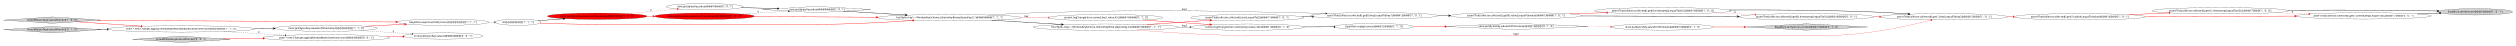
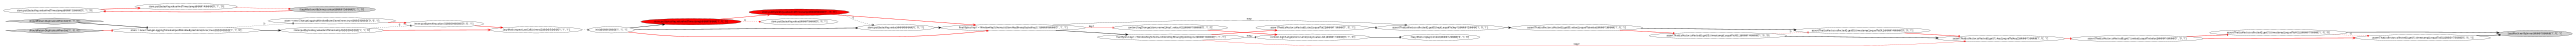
  digraph {
    fontname="Noto Sans"
    rankdir=LR
    node [fillcolor=white fontname="Noto Sans" shape=ellipse style=filled]
    edge [arrowhead=vee color=red fontname="Noto Sans" style=bold]
    n1 [label="assertThat(collector.collected().get(1).timestamp(),equalTo(0L))@@@17@@@['0', '0', '1']"]
    n2 [fillcolor=lightgray label="EasyMock.verify(inner)@@@18@@@['1', '0', '1']"]
    n3 [label="assertThat(collector.collected().get(0).value(),equalTo(value))@@@13@@@['1', '0', '1']"]
    n4 [label="assertThat(collector.collected().get(0).timestamp(),equalTo(0L))@@@14@@@['0', '0', '1']"]
    n5 [label="assertThat(collector.collected().get(0).timestamp(),equalTo(42L))@@@14@@@['1', '0', '0']"]
    n6 [label="assertThat(collector.collected().get(1).key(),equalTo(key2))@@@15@@@['1', '0', '1']"]
    n7 [fillcolor=red label="store.put(bytesKey,valueAndTimestamp)@@@8@@@['1', '0', '0']"]
    n8 [label="final Bytes key1 = WindowKeySchema.toStoreKeyBinary(bytesKey,0,1)@@@9@@@['1', '1', '1']"]
-   n9 [label="store.put(bytesKey,value)@@@8@@@['0', '0', '1']" shape=diamond]
+   n9 [label="store.put(bytesKey,value)@@@8@@@['0', '0', '1']"]
    n10 [label="assertThat(collector.collected().get(0).key(),equalTo(key1))@@@12@@@['1', '0', '1']"]
    n11 [label="final Bytes key2 = WindowKeySchema.toStoreKeyBinary(bytesKey,0,2)@@@10@@@['1', '1', '1']"]
    n12 [label="context.logChange(store.name(),key1,value,42L)@@@10@@@['0', '1', '0']"]
    n13 [label="assertThat(collector.collected().size(),equalTo(2))@@@11@@@['1', '0', '1']"]
    n14 [label="assertThat(collector.collected().get(1).timestamp(),equalTo(42L))@@@17@@@['1', '0', '0']"]
    n15 [label="assertThat(collector.collected().get(1).value(),equalTo(value))@@@16@@@['1', '0', '1']"]
    n16 [label="store = new ChangeLoggingWindowBytesStore(inner,true)@@@3@@@['0', '0', '1']"]
    n17 [label="inner.put(bytesKey,value,0)@@@4@@@['0', '0', '1']"]
    n18 [label="EasyMock.expectLastCall().times(2)@@@5@@@['1', '1', '1']"]
    n19 [label="init()@@@6@@@['1', '1', '1']"]
    n20 [fillcolor=red label="store.put(bytesKey,valueAndTimestamp)@@@7@@@['1', '0', '0']"]
    n21 [label="store.put(bytesKey,value)@@@7@@@['0', '0', '1']"]
    n22 [label="context.logChange(store.name(),key2,value,42L)@@@11@@@['0', '1', '0']"]
    n23 [fillcolor=lightgray label="shouldRetainDuplicatesWhenSet['0', '1', '0']" shape=diamond]
    n24 [label="store = new ChangeLoggingTimestampedWindowBytesStore(inner,true)@@@3@@@['1', '1', '0']"]
    n25 [label="inner.put(bytesKey,valueAndTimestamp,0)@@@4@@@['1', '1', '0']"]
-   n26 [label="store.put(bytesKey,valueAndTimestamp)@@@13@@@['0', '1', '0']" shape=diamond]
+   n26 [label="store.put(bytesKey,valueAndTimestamp)@@@13@@@['0', '1', '0']"]
    n27 [label="store.put(bytesKey,valueAndTimestamp)@@@14@@@['0', '1', '0']"]
-   n28 [fillcolor=lightgray label="EasyMock.verify(inner,context)@@@15@@@['0', '1', '0']" shape=diamond]
+   n28 [fillcolor=lightgray label="EasyMock.verify(inner,context)@@@15@@@['0', '1', '0']"]
    n29 [label="EasyMock.replay(context)@@@12@@@['0', '1', '0']"]
    n30 [fillcolor=lightgray label="shouldRetainDuplicatesWhenSet['1', '0', '0']" shape=diamond]
-   n31 [fillcolor=lightgray label="shouldRetainDuplicatesWhenSet['0', '0', '1']" shape=diamond]
    n1 -> n2 [arrowhead=dot color=black]
    n3 -> n4 [color=black]
    n3 -> n5 [arrowhead=tee]
    n4 -> n6 [arrowhead=tee]
    n5 -> n4 [arrowhead=tee label=0 style=dashed]
    n5 -> n6 [color=black]
    n6 -> n15 [arrowhead=tee]
    n7 -> n8
    n7 -> n9 [color=black label=0 style=dashed]
    n8 -> n10 [color=black label=key1 style=solid]
    n8 -> n11 [color=black]
    n8 -> n12 [arrowhead=tee label=key1 style=solid]
    n9 -> n8 [color=black]
    n10 -> n3 [color=black]
    n11 -> n6 [arrowhead=dot label=key2 style=solid]
    n11 -> n13
    n11 -> n22 [arrowhead=tee color=black label=key2 style=solid]
    n12 -> n22
    n13 -> n10 [arrowhead=tee color=black]
    n14 -> n1 [arrowhead=dot label=0 style=dashed]
    n14 -> n2 [color=black]
    n15 -> n1
    n15 -> n14 [arrowhead=tee]
    n16 -> n17 [arrowhead=dot]
-   n30 -> n18
+   n17 -> n18
    n18 -> n19 [arrowhead=tee color=black style=dashed]
    n19 -> n8 [arrowhead=dot]
    n19 -> n20 [color=black]
    n20 -> n7
    n20 -> n21 [arrowhead=dot label=0 style=dashed]
-   n21 -> n9 [arrowhead=dot color=black]
+   n19 -> n9 [arrowhead=dot color=black]
    n22 -> n29 [arrowhead=tee color=black]
    n23 -> n24 [arrowhead=tee color=black]
    n24 -> n16 [arrowhead=tee color=black label=0 style=dashed]
    n24 -> n25 [color=black]
    n25 -> n17 [arrowhead=tee color=black label=0 style=dashed]
    n25 -> n18
-   n26 -> n27 [style=dashed]
-   n27 -> n28 [arrowhead=dot]
-   n29 -> n26 [arrowhead=dot]
+   n26 -> n27
+   n27 -> n28 [arrowhead=dot style=solid]
+   n28 -> n26 [arrowhead=dot]
    n30 -> n24 [arrowhead=tee]
-   n31 -> n16 [arrowhead=dot]
  }
